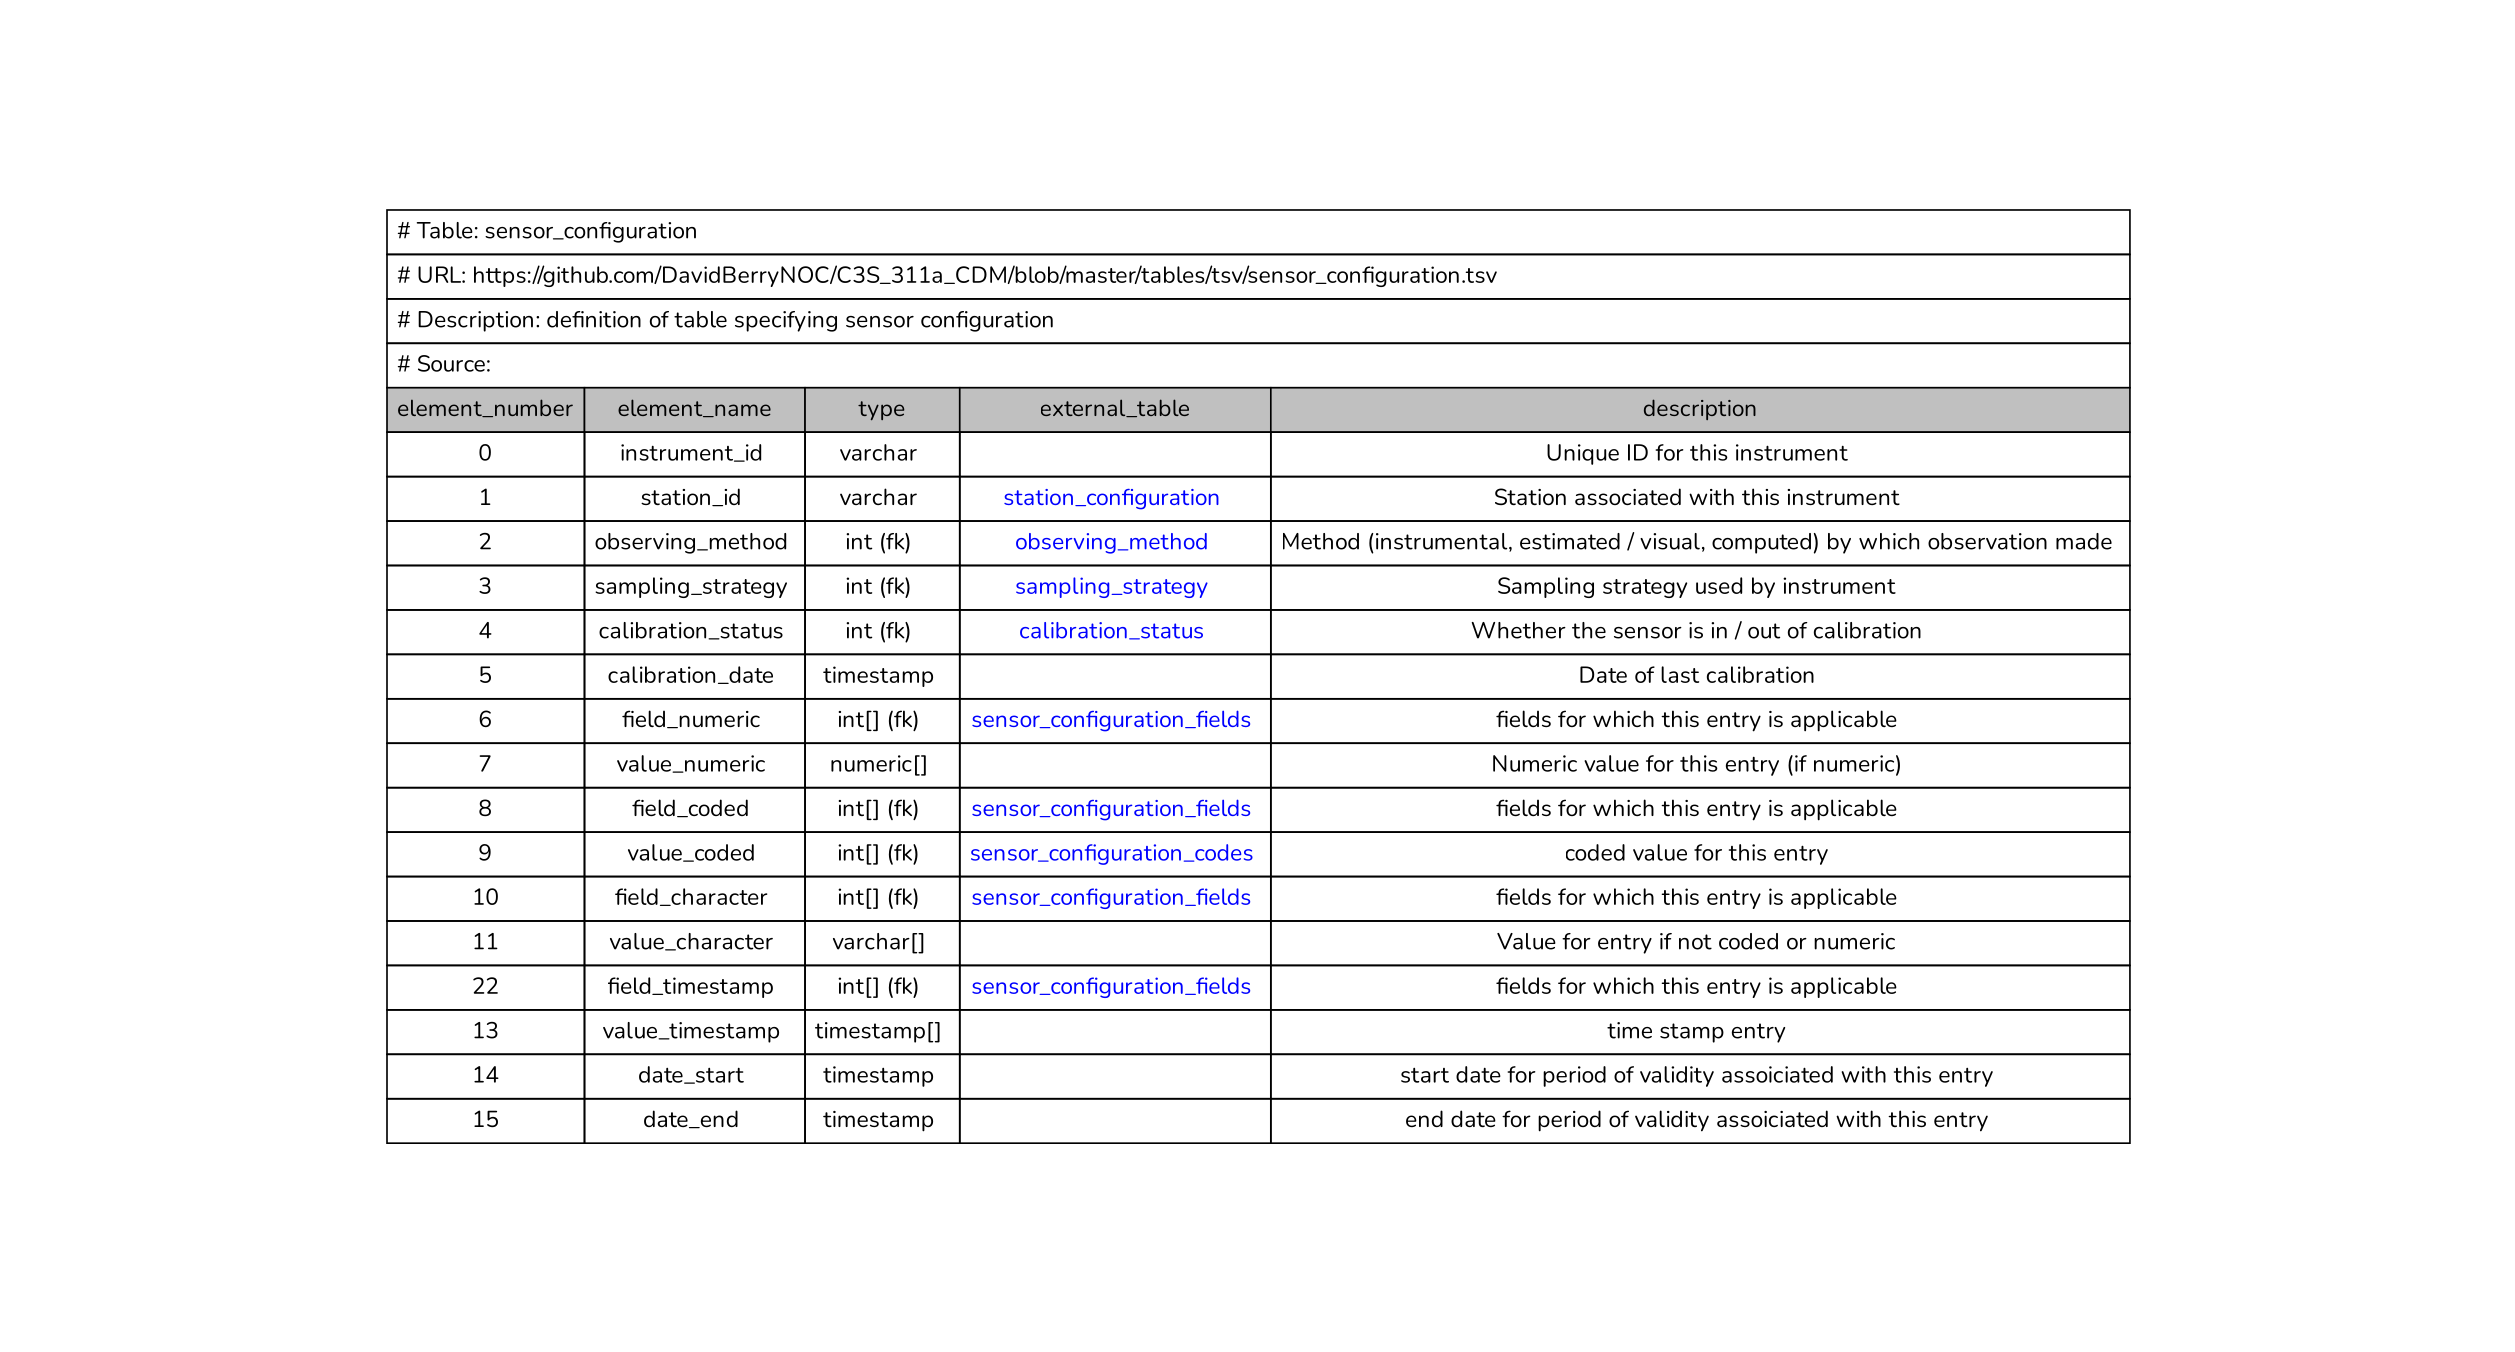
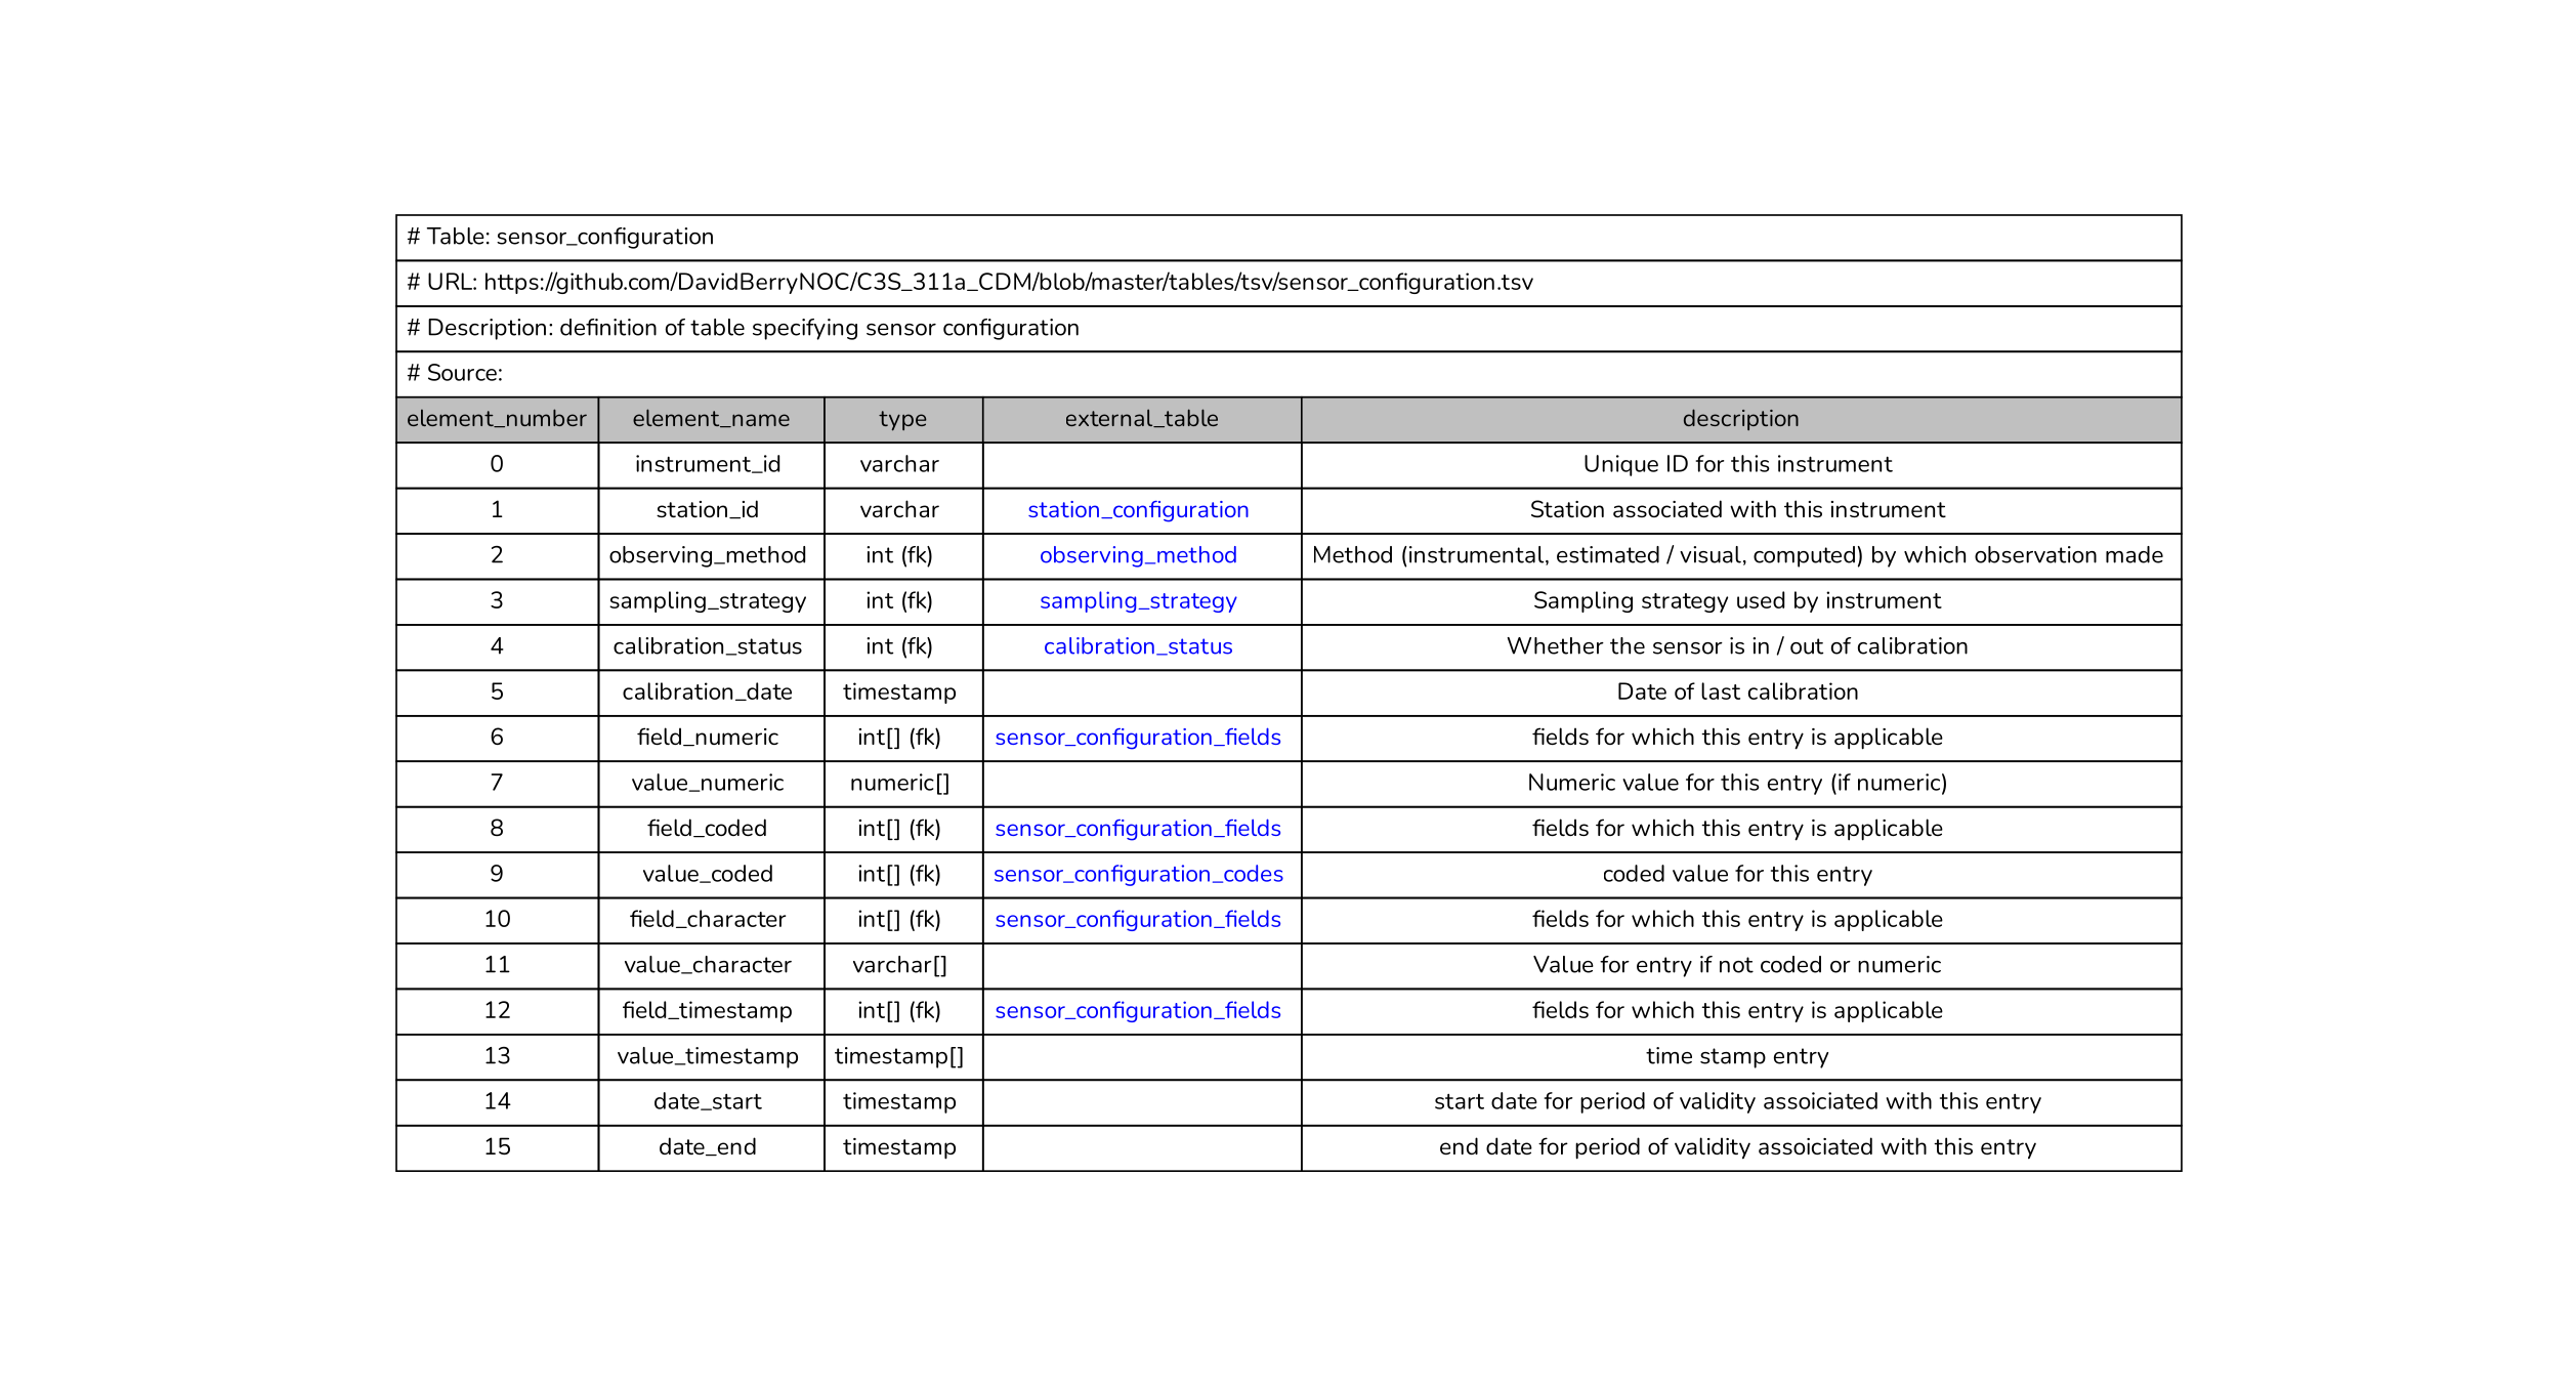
  digraph {
    rankdir=LR
    fontname=Nunito
-   n1 [color=white label=<<TABLE BORDER="0" CELLBORDER="1" CELLSPACING="0" CELLPADDING="5" COLOR="BLACK"> <TR><TD COLSPAN="5" ALIGN="left" PORT="head"># Table: sensor_configuration</TD></TR> <TR><TD COLSPAN="5" ALIGN="left"># URL: https://github.com/DavidBerryNOC/C3S_311a_CDM/blob/master/tables/tsv/sensor_configuration.tsv</TD></TR> <TR><TD ALIGN="left" COLSPAN="5"># Description: definition of table specifying sensor configuration</TD></TR> <TR><TD ALIGN="left" COLSPAN="5"># Source:</TD></TR> <TR><TD BGCOLOR="GRAY">element_number</TD><TD BGCOLOR="GRAY">element_name</TD><TD BGCOLOR="GRAY">type</TD><TD BGCOLOR="GRAY">external_table</TD><TD BGCOLOR="GRAY">description</TD></TR> <TR><TD PORT="instrument_idL">0</TD><TD>instrument_id </TD><TD>varchar </TD><TD></TD><TD PORT="instrument_idR">Unique ID for this instrument </TD></TR> <TR><TD PORT="station_idL">1</TD><TD>station_id </TD><TD>varchar </TD><TD HREF="https://github.com/DavidBerryNOC/C3S_311a_CDM/blob/master/tables/tsv/station_configuration.tsv"><FONT color="blue">station_configuration </FONT></TD><TD PORT="station_idR">Station associated with this instrument </TD></TR> <TR><TD PORT="observing_methodL">2</TD><TD>observing_method </TD><TD>int (fk) </TD><TD HREF="https://github.com/DavidBerryNOC/C3S_311a_CDM/blob/master/tables/tsv/observing_method.tsv"><FONT color="blue">observing_method </FONT></TD><TD PORT="observing_methodR">Method (instrumental, estimated / visual, computed) by which observation made <BR/></TD></TR> <TR><TD PORT="sampling_strategyL">3</TD><TD>sampling_strategy </TD><TD>int (fk) </TD><TD HREF="https://github.com/DavidBerryNOC/C3S_311a_CDM/blob/master/tables/tsv/sampling_strategy.tsv"><FONT color="blue">sampling_strategy </FONT></TD><TD PORT="sampling_strategyR">Sampling strategy used by instrument </TD></TR> <TR><TD PORT="calibration_statusL">4</TD><TD>calibration_status </TD><TD>int (fk) </TD><TD HREF="https://github.com/DavidBerryNOC/C3S_311a_CDM/blob/master/tables/tsv/calibration_status.tsv"><FONT color="blue">calibration_status </FONT></TD><TD PORT="calibration_statusR">Whether the sensor is in / out of calibration </TD></TR> <TR><TD PORT="calibration_dateL">5</TD><TD>calibration_date </TD><TD>timestamp </TD><TD></TD><TD PORT="calibration_dateR">Date of last calibration </TD></TR> <TR><TD PORT="field_numericL">6</TD><TD>field_numeric </TD><TD>int[] (fk) </TD><TD HREF="https://github.com/DavidBerryNOC/C3S_311a_CDM/blob/master/tables/tsv/sensor_configuration_fields.tsv"><FONT color="blue">sensor_configuration_fields </FONT></TD><TD PORT="field_numericR">fields for which this entry is applicable </TD></TR> <TR><TD PORT="value_numericL">7</TD><TD>value_numeric </TD><TD>numeric[] </TD><TD></TD><TD PORT="value_numericR">Numeric value for this entry (if numeric) </TD></TR> <TR><TD PORT="field_codedL">8</TD><TD>field_coded </TD><TD>int[] (fk) </TD><TD HREF="https://github.com/DavidBerryNOC/C3S_311a_CDM/blob/master/tables/tsv/sensor_configuration_fields.tsv"><FONT color="blue">sensor_configuration_fields </FONT></TD><TD PORT="field_codedR">fields for which this entry is applicable </TD></TR> <TR><TD PORT="value_codedL">9</TD><TD>value_coded </TD><TD>int[] (fk) </TD><TD HREF="https://github.com/DavidBerryNOC/C3S_311a_CDM/blob/master/tables/tsv/sensor_configuration_codes.tsv"><FONT color="blue">sensor_configuration_codes </FONT></TD><TD PORT="value_codedR">coded value for this entry </TD></TR> <TR><TD PORT="field_characterL">10</TD><TD>field_character </TD><TD>int[] (fk) </TD><TD HREF="https://github.com/DavidBerryNOC/C3S_311a_CDM/blob/master/tables/tsv/sensor_configuration_fields.tsv"><FONT color="blue">sensor_configuration_fields </FONT></TD><TD PORT="field_characterR">fields for which this entry is applicable </TD></TR> <TR><TD PORT="value_characterL">11</TD><TD>value_character </TD><TD>varchar[] </TD><TD></TD><TD PORT="value_characterR">Value for entry if not coded or numeric </TD></TR> <TR><TD PORT="field_timestampL">22</TD><TD>field_timestamp </TD><TD>int[] (fk) </TD><TD HREF="https://github.com/DavidBerryNOC/C3S_311a_CDM/blob/master/tables/tsv/sensor_configuration_fields.tsv"><FONT color="blue">sensor_configuration_fields </FONT></TD><TD PORT="field_timestampR">fields for which this entry is applicable </TD></TR> <TR><TD PORT="value_timestampL">13</TD><TD>value_timestamp </TD><TD>timestamp[] </TD><TD></TD><TD PORT="value_timestampR">time stamp entry </TD></TR> <TR><TD PORT="date_startL">14</TD><TD>date_start </TD><TD>timestamp </TD><TD></TD><TD PORT="date_startR">start date for period of validity assoiciated with this entry <BR/></TD></TR> <TR><TD PORT="date_endL">15</TD><TD>date_end </TD><TD>timestamp </TD><TD></TD><TD PORT="date_endR">end date for period of validity assoiciated with this entry <BR/></TD></TR> </TABLE>> fontname=Nunito]
+   n1 [color=white label=<<TABLE BORDER="0" CELLBORDER="1" CELLSPACING="0" CELLPADDING="5" COLOR="BLACK"> <TR><TD COLSPAN="5" ALIGN="left" PORT="head"># Table: sensor_configuration</TD></TR> <TR><TD COLSPAN="5" ALIGN="left"># URL: https://github.com/DavidBerryNOC/C3S_311a_CDM/blob/master/tables/tsv/sensor_configuration.tsv</TD></TR> <TR><TD ALIGN="left" COLSPAN="5"># Description: definition of table specifying sensor configuration</TD></TR> <TR><TD ALIGN="left" COLSPAN="5"># Source:</TD></TR> <TR><TD BGCOLOR="GRAY">element_number</TD><TD BGCOLOR="GRAY">element_name</TD><TD BGCOLOR="GRAY">type</TD><TD BGCOLOR="GRAY">external_table</TD><TD BGCOLOR="GRAY">description</TD></TR> <TR><TD PORT="instrument_idL">0</TD><TD>instrument_id </TD><TD>varchar </TD><TD></TD><TD PORT="instrument_idR">Unique ID for this instrument </TD></TR> <TR><TD PORT="station_idL">1</TD><TD>station_id </TD><TD>varchar </TD><TD HREF="https://github.com/DavidBerryNOC/C3S_311a_CDM/blob/master/tables/tsv/station_configuration.tsv"><FONT color="blue">station_configuration </FONT></TD><TD PORT="station_idR">Station associated with this instrument </TD></TR> <TR><TD PORT="observing_methodL">2</TD><TD>observing_method </TD><TD>int (fk) </TD><TD HREF="https://github.com/DavidBerryNOC/C3S_311a_CDM/blob/master/tables/tsv/observing_method.tsv"><FONT color="blue">observing_method </FONT></TD><TD PORT="observing_methodR">Method (instrumental, estimated / visual, computed) by which observation made <BR/></TD></TR> <TR><TD PORT="sampling_strategyL">3</TD><TD>sampling_strategy </TD><TD>int (fk) </TD><TD HREF="https://github.com/DavidBerryNOC/C3S_311a_CDM/blob/master/tables/tsv/sampling_strategy.tsv"><FONT color="blue">sampling_strategy </FONT></TD><TD PORT="sampling_strategyR">Sampling strategy used by instrument </TD></TR> <TR><TD PORT="calibration_statusL">4</TD><TD>calibration_status </TD><TD>int (fk) </TD><TD HREF="https://github.com/DavidBerryNOC/C3S_311a_CDM/blob/master/tables/tsv/calibration_status.tsv"><FONT color="blue">calibration_status </FONT></TD><TD PORT="calibration_statusR">Whether the sensor is in / out of calibration </TD></TR> <TR><TD PORT="calibration_dateL">5</TD><TD>calibration_date </TD><TD>timestamp </TD><TD></TD><TD PORT="calibration_dateR">Date of last calibration </TD></TR> <TR><TD PORT="field_numericL">6</TD><TD>field_numeric </TD><TD>int[] (fk) </TD><TD HREF="https://github.com/DavidBerryNOC/C3S_311a_CDM/blob/master/tables/tsv/sensor_configuration_fields.tsv"><FONT color="blue">sensor_configuration_fields </FONT></TD><TD PORT="field_numericR">fields for which this entry is applicable </TD></TR> <TR><TD PORT="value_numericL">7</TD><TD>value_numeric </TD><TD>numeric[] </TD><TD></TD><TD PORT="value_numericR">Numeric value for this entry (if numeric) </TD></TR> <TR><TD PORT="field_codedL">8</TD><TD>field_coded </TD><TD>int[] (fk) </TD><TD HREF="https://github.com/DavidBerryNOC/C3S_311a_CDM/blob/master/tables/tsv/sensor_configuration_fields.tsv"><FONT color="blue">sensor_configuration_fields </FONT></TD><TD PORT="field_codedR">fields for which this entry is applicable </TD></TR> <TR><TD PORT="value_codedL">9</TD><TD>value_coded </TD><TD>int[] (fk) </TD><TD HREF="https://github.com/DavidBerryNOC/C3S_311a_CDM/blob/master/tables/tsv/sensor_configuration_codes.tsv"><FONT color="blue">sensor_configuration_codes </FONT></TD><TD PORT="value_codedR">coded value for this entry </TD></TR> <TR><TD PORT="field_characterL">10</TD><TD>field_character </TD><TD>int[] (fk) </TD><TD HREF="https://github.com/DavidBerryNOC/C3S_311a_CDM/blob/master/tables/tsv/sensor_configuration_fields.tsv"><FONT color="blue">sensor_configuration_fields </FONT></TD><TD PORT="field_characterR">fields for which this entry is applicable </TD></TR> <TR><TD PORT="value_characterL">11</TD><TD>value_character </TD><TD>varchar[] </TD><TD></TD><TD PORT="value_characterR">Value for entry if not coded or numeric </TD></TR> <TR><TD PORT="field_timestampL">12</TD><TD>field_timestamp </TD><TD>int[] (fk) </TD><TD HREF="https://github.com/DavidBerryNOC/C3S_311a_CDM/blob/master/tables/tsv/sensor_configuration_fields.tsv"><FONT color="blue">sensor_configuration_fields </FONT></TD><TD PORT="field_timestampR">fields for which this entry is applicable </TD></TR> <TR><TD PORT="value_timestampL">13</TD><TD>value_timestamp </TD><TD>timestamp[] </TD><TD></TD><TD PORT="value_timestampR">time stamp entry </TD></TR> <TR><TD PORT="date_startL">14</TD><TD>date_start </TD><TD>timestamp </TD><TD></TD><TD PORT="date_startR">start date for period of validity assoiciated with this entry <BR/></TD></TR> <TR><TD PORT="date_endL">15</TD><TD>date_end </TD><TD>timestamp </TD><TD></TD><TD PORT="date_endR">end date for period of validity assoiciated with this entry <BR/></TD></TR> </TABLE>> fontname=Nunito]
  }
